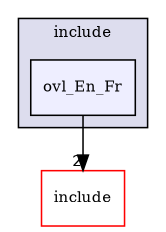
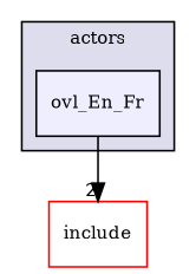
  digraph {
    compound=true
    fontname="DejaVu Serif"
    node [fontname="DejaVu Serif" fontsize=10 shape=box style=filled]
    n1 [fillcolor="#eeeeff" label=ovl_En_Fr pencolor=black]
    n2 [color=red fillcolor=white label=include]
    subgraph cluster_1 {
      bgcolor="#ddddee"
      fontsize=10
-     label=include
+     label=actors
      pencolor=black
      n1
    }
    n1 -> n2 [headlabel=2 labeldistance=1.5 labelfontname=Helvetica labelfontsize=10 fontname="DejaVu Serif"]
  }
